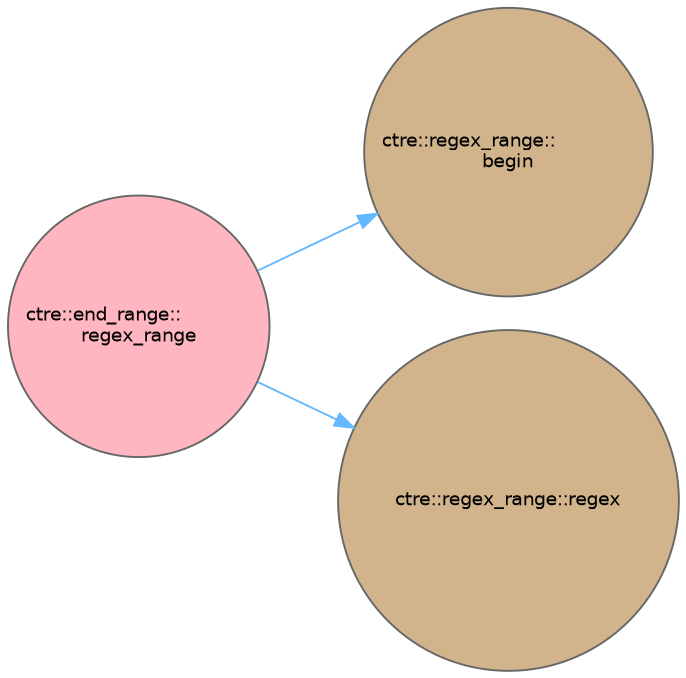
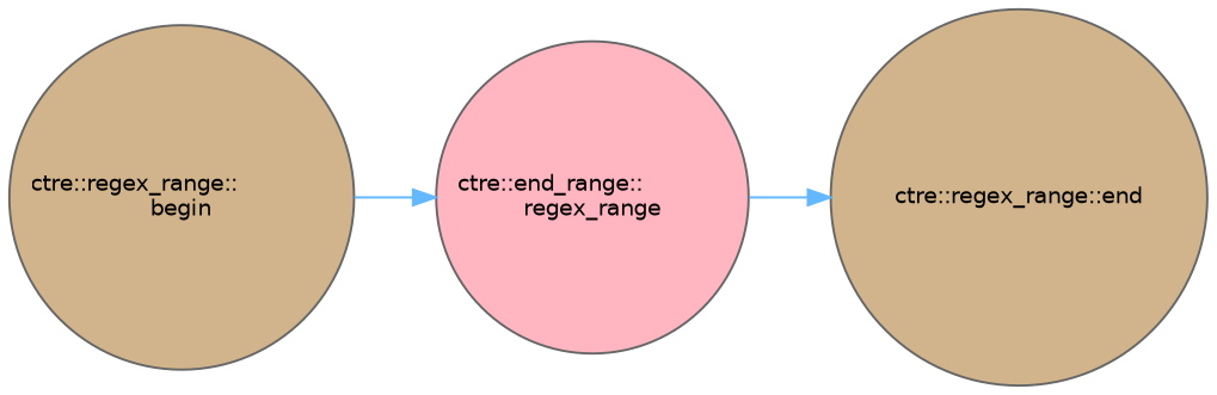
  digraph {
    rankdir=LR
    node [color=grey40 fillcolor=tan fontname=Helvetica fontsize=10 shape=circle style=filled]
    edge [color=steelblue1 fontname=Helvetica fontsize=10 labelfontname=Helvetica labelfontsize=10 style=solid]
    n1 [color=gray40 fillcolor=lightpink fontcolor=black height=0.2 label="ctre::end_range::\lregex_range" width=0.4]
    n2 [height=0.2 label="ctre::regex_range::\lbegin" width=0.4]
-   n3 [height=0.2 label="ctre::regex_range::regex" width=0.4]
-   n1 -> n2
+   n3 [height=0.2 label="ctre::regex_range::end" width=0.4]
+   n2 -> n1
    n1 -> n3
  }
